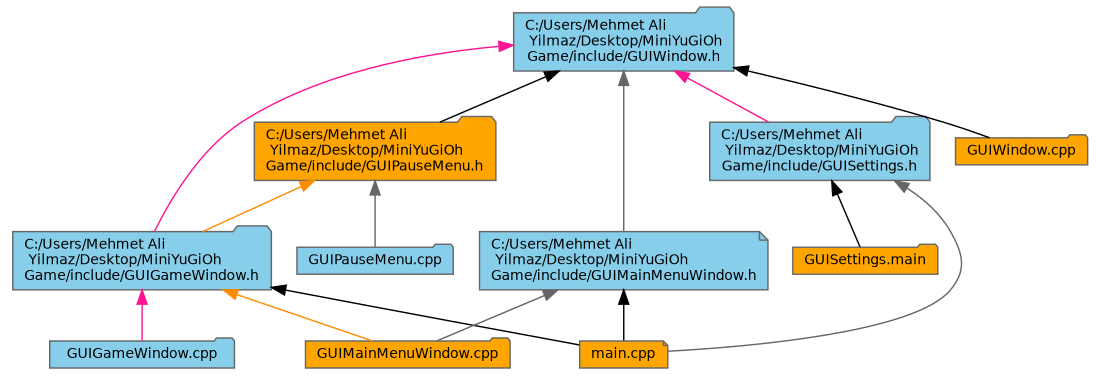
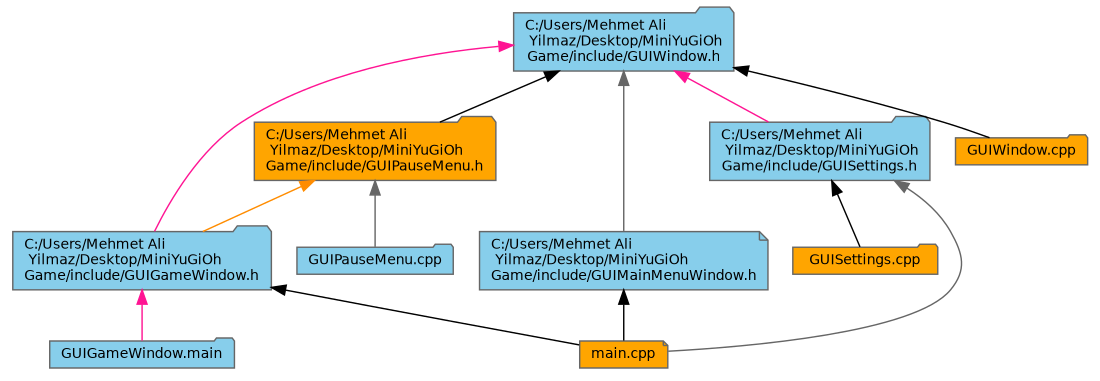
  digraph {
    node [color=grey40 fillcolor=skyblue fontname=Helvetica fontsize=10 shape=folder style=filled]
    edge [color=black dir=back fontname=Helvetica fontsize=10 labelfontname=Helvetica labelfontsize=10 style=solid]
    n1 [color=gray40 fontcolor=black height=0.2 label="C:/Users/Mehmet Ali\l Yilmaz/Desktop/MiniYuGiOh\lGame/include/GUIWindow.h" width=0.4]
    n2 [height=0.2 label="C:/Users/Mehmet Ali\l Yilmaz/Desktop/MiniYuGiOh\lGame/include/GUIGameWindow.h" width=0.4]
    n3 [height=0.2 label="C:/Users/Mehmet Ali\l Yilmaz/Desktop/MiniYuGiOh\lGame/include/GUIMainMenuWindow.h" shape=note width=0.4]
    n4 [fillcolor=orange height=0.2 label="C:/Users/Mehmet Ali\l Yilmaz/Desktop/MiniYuGiOh\lGame/include/GUIPauseMenu.h" width=0.4]
    n5 [height=0.2 label="C:/Users/Mehmet Ali\l Yilmaz/Desktop/MiniYuGiOh\lGame/include/GUISettings.h" width=0.4]
    n6 [fillcolor=orange height=0.2 label="GUIWindow.cpp" width=0.4]
-   n7 [height=0.2 label="GUIGameWindow.cpp" width=0.4]
-   n8 [fillcolor=orange height=0.2 label="GUIMainMenuWindow.cpp" width=0.4]
+   n7 [height=0.2 label="GUIGameWindow.main" width=0.4]
    n9 [fillcolor=orange height=0.2 label="main.cpp" shape=note width=0.4]
    n10 [height=0.2 label="GUIPauseMenu.cpp" width=0.4]
-   n11 [fillcolor=orange height=0.2 label="GUISettings.main" width=0.4]
+   n11 [fillcolor=orange height=0.2 label="GUISettings.cpp" width=0.4]
    n1 -> n2 [color=deeppink]
    n1 -> n3 [color=gray40]
    n1 -> n4
    n1 -> n5 [color=deeppink]
    n1 -> n6
    n2 -> n7 [color=deeppink]
-   n2 -> n8 [color=darkorange]
    n2 -> n9
-   n3 -> n8 [color=gray40]
    n3 -> n9
    n4 -> n2 [color=darkorange]
    n4 -> n10 [color=gray40]
    n5 -> n9 [color=gray40]
    n5 -> n11
  }
